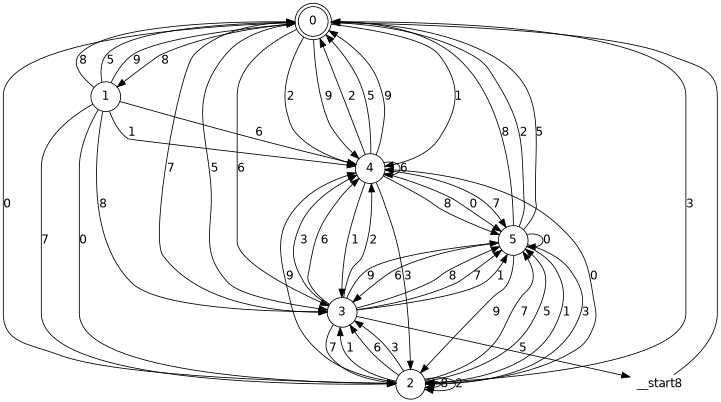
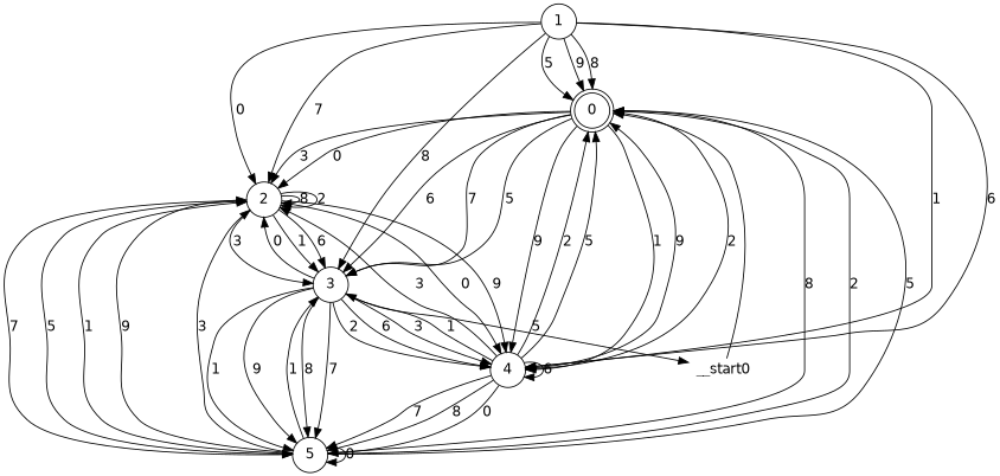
  digraph {
    fontname="DejaVu Sans"
    node [fontname="DejaVu Sans" shape=circle]
    edge [fontname="DejaVu Sans"]
    n1 [label=0 shape=doublecircle]
    n2 [label=1]
    n3 [label=2]
    n4 [label=3]
    n5 [label=4]
    n6 [label=5]
-   __start0 [height=0 shape=none width=0 label=__start8]
-   n1 -> n2 [label=8]
+   __start0 [height=0 shape=none width=0]
    n1 -> n3 [label=0]
    n1 -> n3 [label=3]
    n1 -> n4 [label=7]
    n1 -> n4 [label=5]
    n1 -> n4 [label=6]
    n1 -> n5 [label=1]
    n1 -> n5 [label=2]
    n1 -> n5 [label=9]
    n2 -> n1 [label=8]
    n2 -> n1 [label=5]
    n2 -> n1 [label=9]
    n2 -> n3 [label=0]
    n2 -> n3 [label=7]
    n2 -> n4 [label=8]
    n2 -> n5 [label=1]
    n2 -> n5 [label=6]
    n3 -> n3 [label=8]
    n3 -> n3 [label=2]
    n3 -> n4 [label=1]
    n3 -> n4 [label=6]
    n3 -> n4 [label=3]
    n3 -> n5 [label=0]
    n3 -> n5 [label=9]
    n3 -> n6 [label=7]
    n3 -> n6 [label=5]
-   n4 -> n3 [label=7]
+   n4 -> n3 [label=0]
    n4 -> n5 [label=2]
    n4 -> n5 [label=6]
    n4 -> n5 [label=3]
    n4 -> n6 [label=8]
    n4 -> n6 [label=7]
    n4 -> n6 [label=1]
    n4 -> n6 [label=9]
    n4 -> __start0 [label=5]
    n5 -> n1 [label=2]
    n5 -> n1 [label=5]
    n5 -> n1 [label=9]
    n5 -> n3 [label=3]
    n5 -> n4 [label=1]
    n5 -> n5 [label=6]
    n5 -> n6 [label=8]
    n5 -> n6 [label=0]
    n5 -> n6 [label=7]
    n6 -> n1 [label=8]
    n6 -> n1 [label=2]
    n6 -> n1 [label=5]
    n6 -> n3 [label=1]
    n6 -> n3 [label=9]
    n6 -> n3 [label=3]
-   n6 -> n4 [label=6]
+   n6 -> n4 [label=1]
    n6 -> n6 [label=0]
    __start0 -> n1
  }
